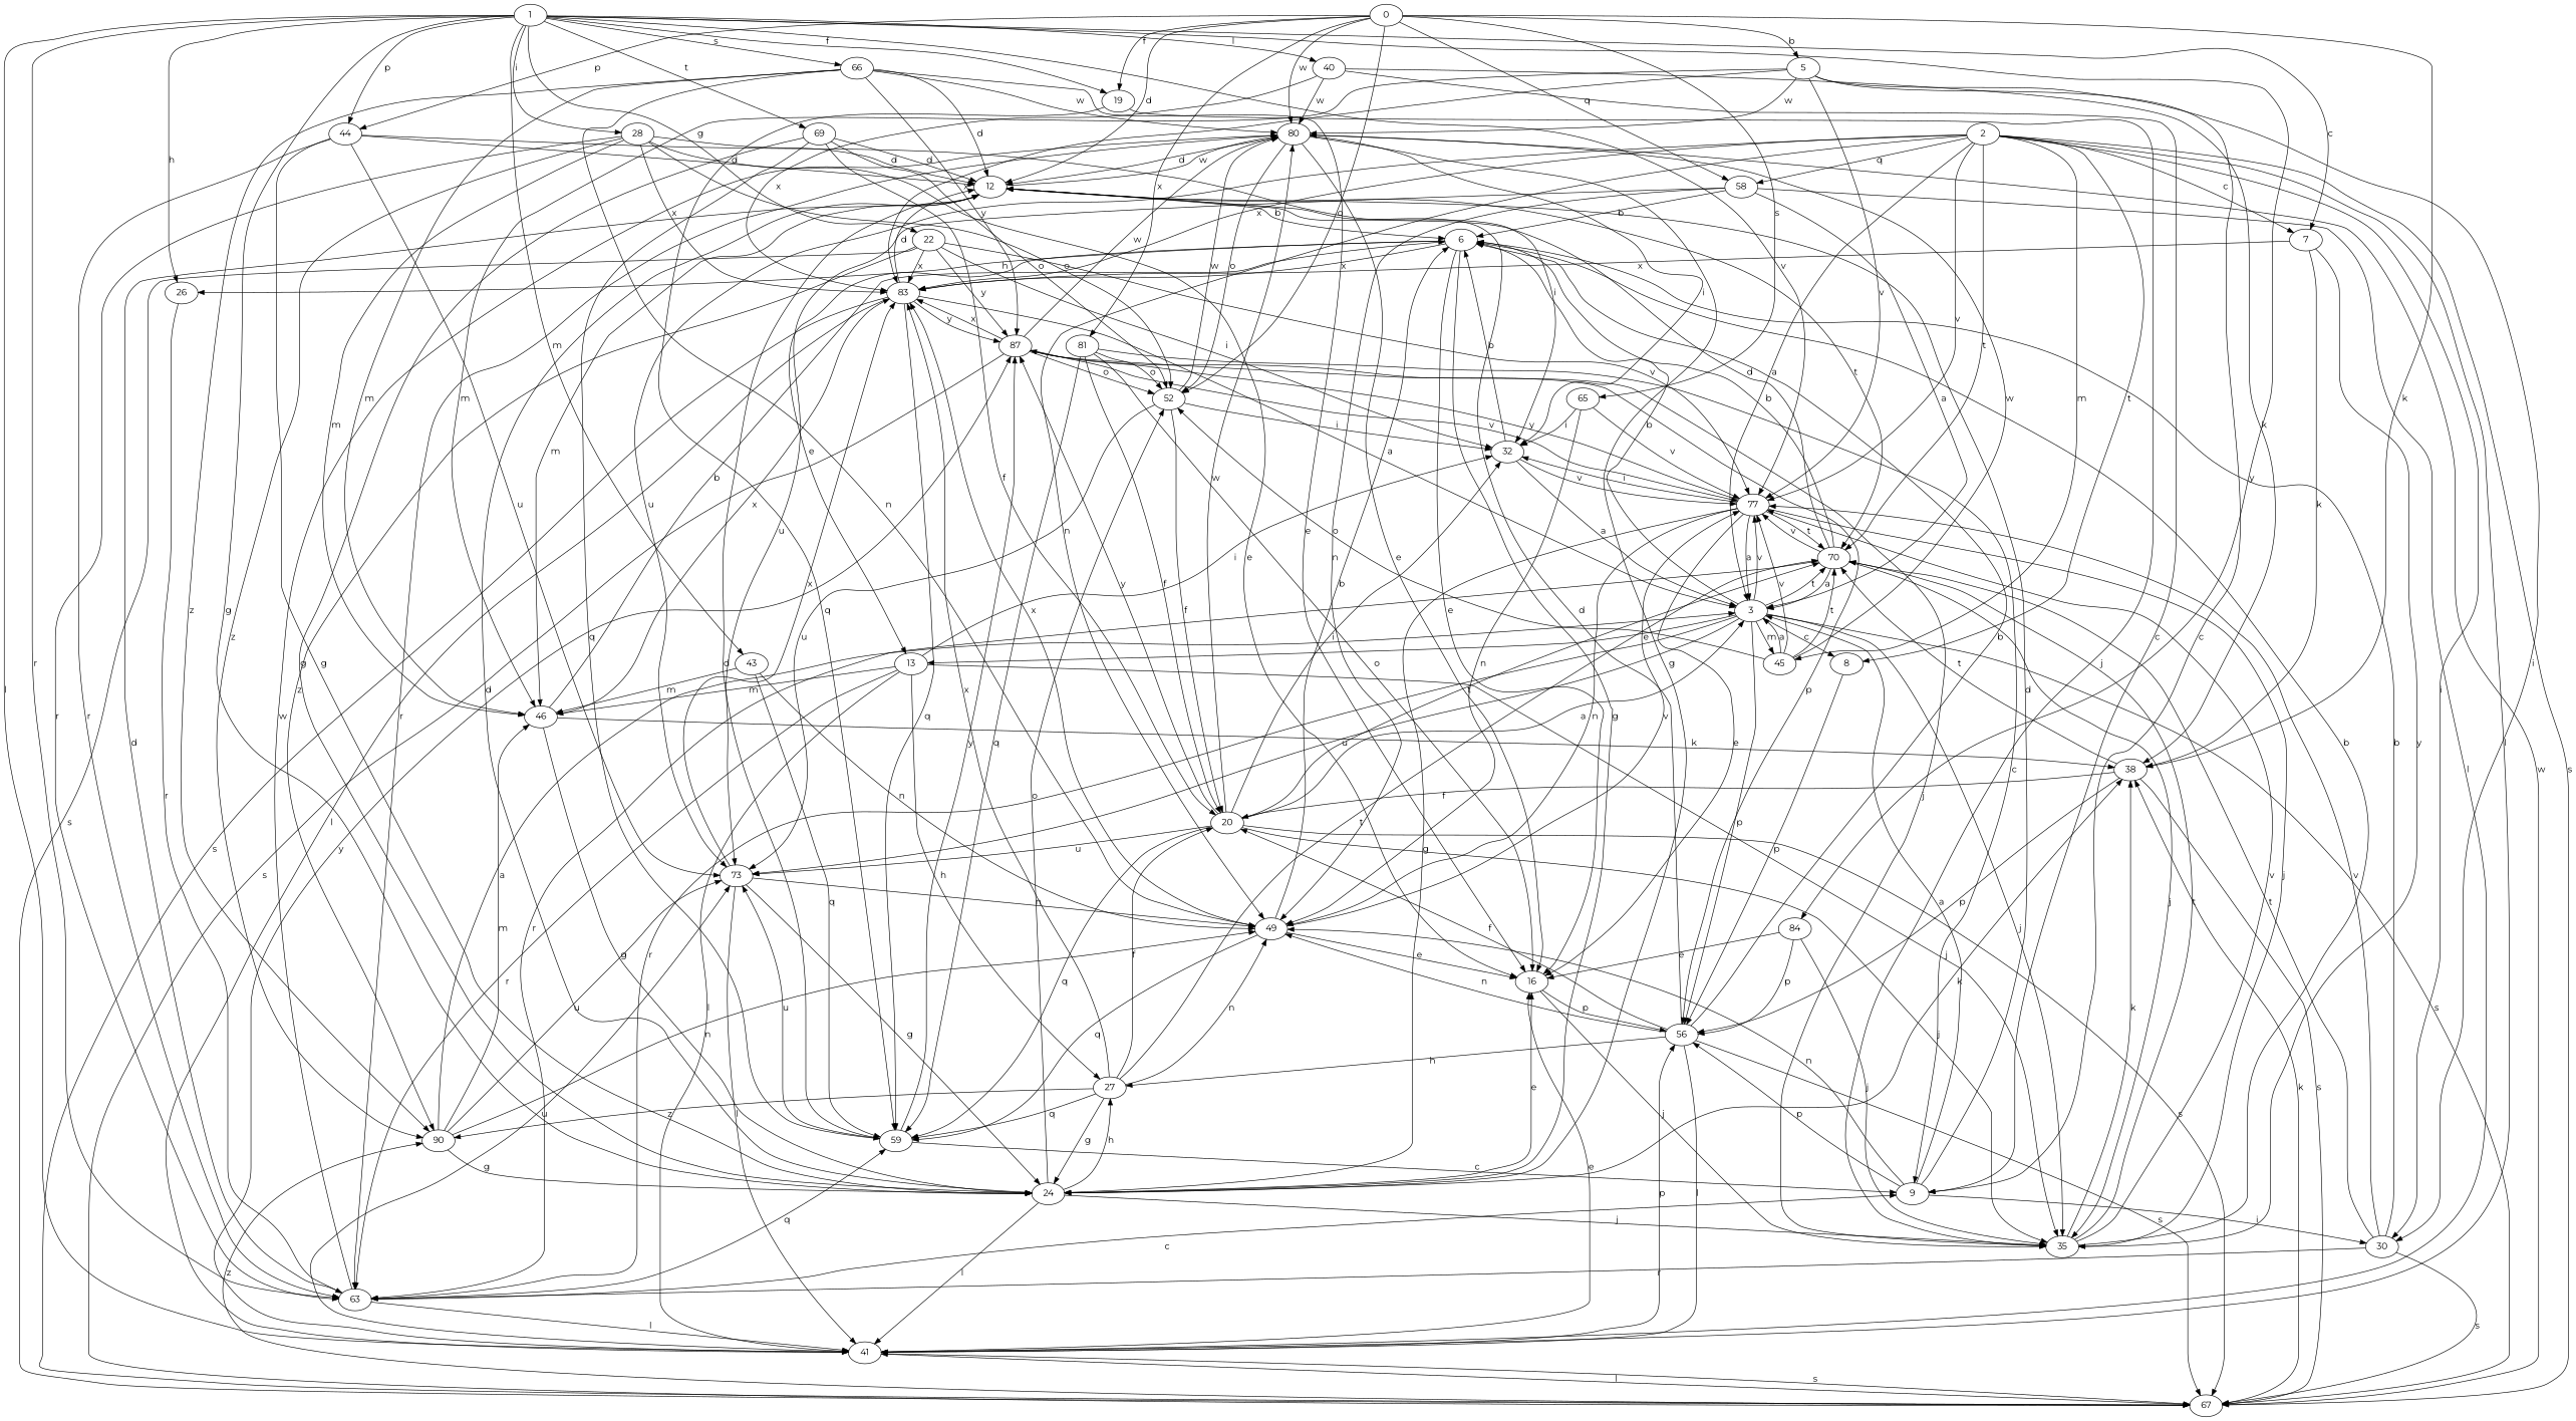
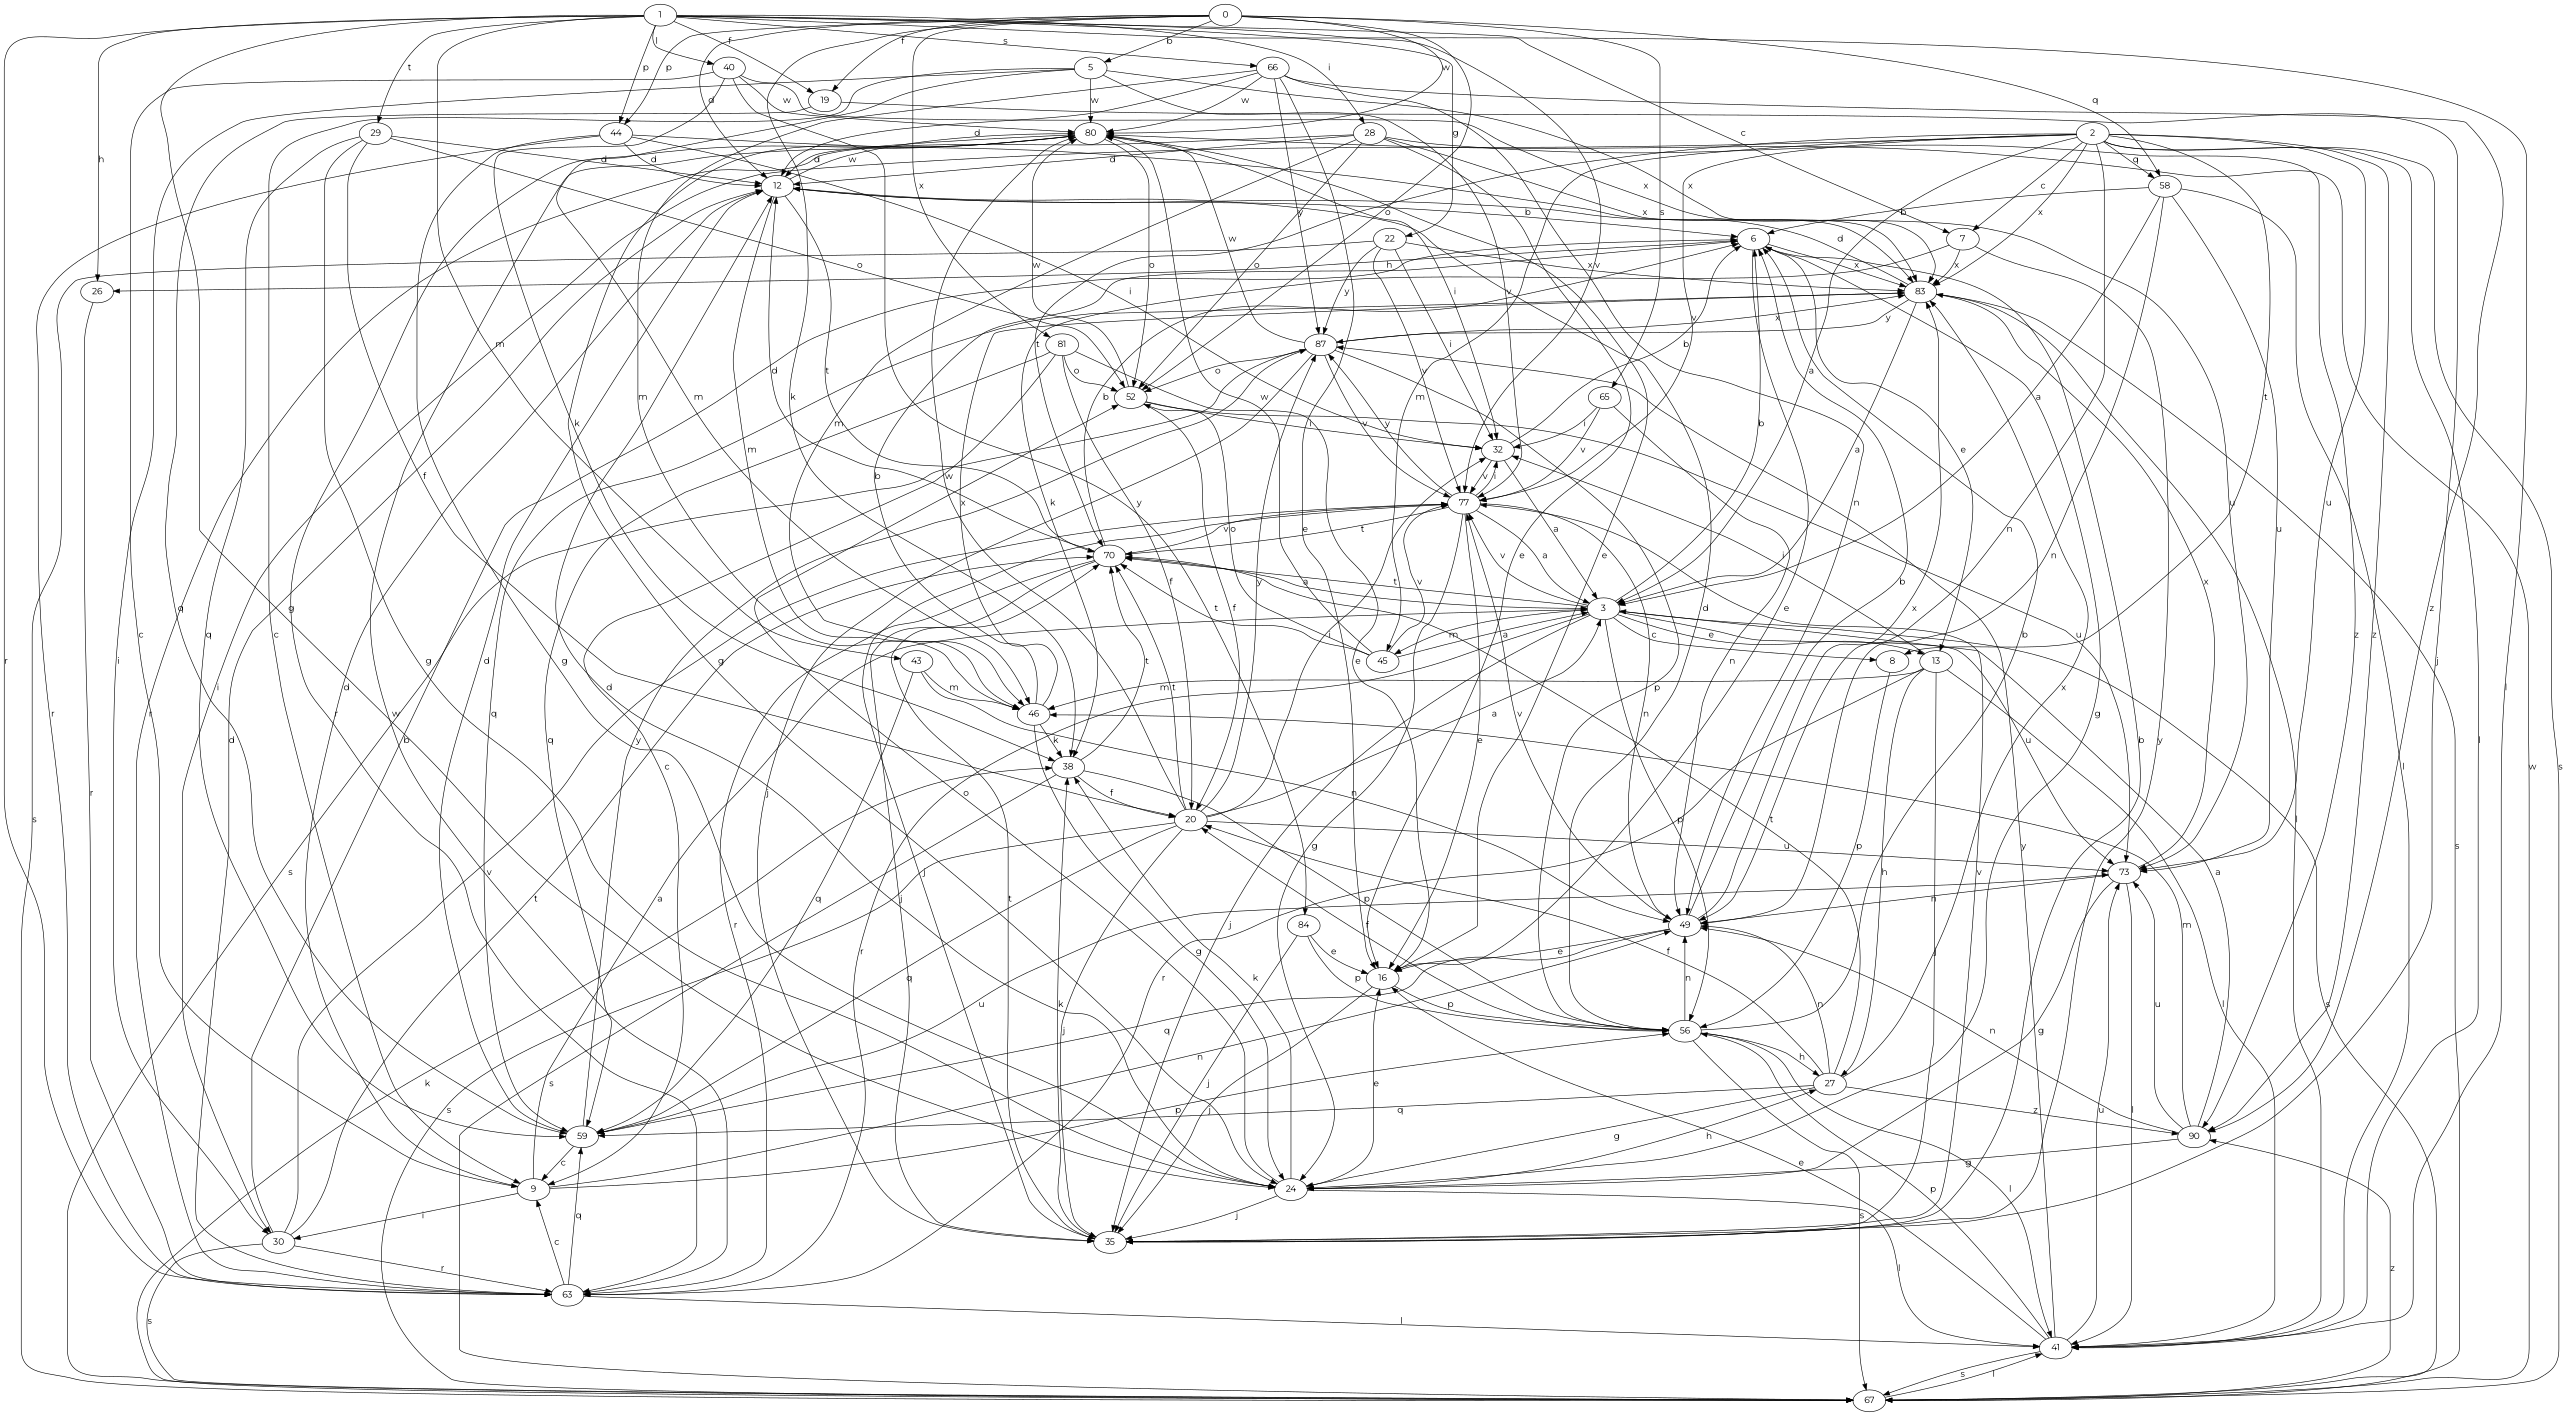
  strict digraph {
    fontname=Montserrat
    node [fontname=Montserrat]
    edge [fontname=Montserrat]
    0
    5
    12
    19
    38
    52
    n7 [label=44]
    58
    65
    80
    81
    77
    30
    83
    9
    46
    70
    6
    35
    59
    67
    56
    20
    73
    32
    24
    63
    41
    3
    49
    16
    1
    7
    22
    26
    28
    40
    43
    66
-   69
+   69 [label=29]
    84
    87
    27
    90
    2
    8
    45
    13
    0 -> 5 [label=b]
    0 -> 12 [label=d]
    0 -> 19 [label=f]
    0 -> 38 [label=k]
    0 -> 52 [label=o]
    0 -> n7 [label=p]
    0 -> 58 [label=q]
    0 -> 65 [label=s]
    0 -> 80 [label=w]
    0 -> 81 [label=x]
    5 -> 80 [label=w]
    5 -> 77 [label=v]
    5 -> 30 [label=i]
    5 -> 83 [label=x]
    5 -> 9 [label=c]
    5 -> 46 [label=m]
    12 -> 80 [label=w]
    12 -> 46 [label=m]
    12 -> 70 [label=t]
    12 -> 6 [label=b]
    19 -> 35 [label=j]
    19 -> 59 [label=q]
    38 -> 70 [label=t]
    38 -> 67 [label=s]
    38 -> 56 [label=p]
    38 -> 20 [label=f]
    52 -> 80 [label=w]
    52 -> 20 [label=f]
    52 -> 73 [label=u]
    52 -> 32 [label=i]
    n7 -> 12 [label=d]
    n7 -> 73 [label=u]
    n7 -> 32 [label=i]
    n7 -> 24 [label=g]
    n7 -> 63 [label=r]
    58 -> 6 [label=b]
    58 -> 73 [label=u]
    58 -> 41 [label=l]
    58 -> 3 [label=a]
    58 -> 49 [label=n]
    65 -> 77 [label=v]
    65 -> 32 [label=i]
    65 -> 49 [label=n]
    80 -> 12 [label=d]
    80 -> 52 [label=o]
    80 -> 32 [label=i]
    80 -> 24 [label=g]
    80 -> 63 [label=r]
    80 -> 16 [label=e]
    81 -> 52 [label=o]
    81 -> 9 [label=c]
    81 -> 59 [label=q]
    81 -> 20 [label=f]
-   81 -> 16 [label=o]
+   81 -> 16 [label=e]
    77 -> 70 [label=t]
    77 -> 35 [label=j]
    77 -> 32 [label=i]
    77 -> 24 [label=g]
    77 -> 3 [label=a]
    77 -> 49 [label=n]
    77 -> 16 [label=e]
    77 -> 87 [label=y]
    30 -> 77 [label=v]
    30 -> 70 [label=t]
    30 -> 6 [label=b]
    30 -> 67 [label=s]
    30 -> 63 [label=r]
    83 -> 12 [label=d]
    83 -> 59 [label=q]
    83 -> 67 [label=s]
    83 -> 41 [label=l]
    83 -> 3 [label=a]
    83 -> 87 [label=y]
    9 -> 12 [label=d]
    9 -> 30 [label=i]
    9 -> 56 [label=p]
    9 -> 3 [label=a]
    9 -> 49 [label=n]
    46 -> 38 [label=k]
    46 -> 83 [label=x]
    46 -> 6 [label=b]
    46 -> 24 [label=g]
    70 -> 12 [label=d]
    70 -> 77 [label=v]
    70 -> 6 [label=b]
    70 -> 35 [label=j]
    70 -> 63 [label=r]
    70 -> 3 [label=a]
    6 -> 83 [label=x]
    6 -> 24 [label=g]
    6 -> 16 [label=e]
    6 -> 26 [label=h]
    6 -> 13 [label=e]
    35 -> 38 [label=k]
    35 -> 77 [label=v]
    35 -> 70 [label=t]
    35 -> 6 [label=b]
    59 -> 12 [label=d]
    59 -> 9 [label=c]
    59 -> 73 [label=u]
    59 -> 87 [label=y]
    67 -> 38 [label=k]
    67 -> 80 [label=w]
    67 -> 41 [label=l]
    67 -> 90 [label=z]
    56 -> 12 [label=d]
    56 -> 6 [label=b]
    56 -> 67 [label=s]
    56 -> 20 [label=f]
    56 -> 41 [label=l]
    56 -> 49 [label=n]
    56 -> 27 [label=h]
    20 -> 80 [label=w]
    20 -> 70 [label=t]
    20 -> 35 [label=j]
    20 -> 59 [label=q]
    20 -> 67 [label=s]
    20 -> 73 [label=u]
    20 -> 32 [label=i]
    20 -> 3 [label=a]
    20 -> 87 [label=y]
    73 -> 83 [label=x]
    73 -> 24 [label=g]
    73 -> 41 [label=l]
    73 -> 49 [label=n]
    32 -> 77 [label=v]
    32 -> 6 [label=b]
    32 -> 3 [label=a]
    24 -> 12 [label=d]
    24 -> 38 [label=k]
    24 -> 52 [label=o]
    24 -> 35 [label=j]
    24 -> 41 [label=l]
    24 -> 16 [label=e]
    24 -> 27 [label=h]
    63 -> 12 [label=d]
    63 -> 80 [label=w]
    63 -> 9 [label=c]
    63 -> 59 [label=q]
    63 -> 41 [label=l]
    41 -> 67 [label=s]
    41 -> 56 [label=p]
    41 -> 73 [label=u]
    41 -> 16 [label=e]
    41 -> 87 [label=y]
    3 -> 77 [label=v]
    3 -> 70 [label=t]
    3 -> 6 [label=b]
    3 -> 35 [label=j]
    3 -> 67 [label=s]
    3 -> 56 [label=p]
    3 -> 73 [label=u]
    3 -> 63 [label=r]
    3 -> 8 [label=c]
    3 -> 45 [label=m]
    3 -> 13 [label=e]
    49 -> 77 [label=v]
    49 -> 83 [label=x]
    49 -> 6 [label=b]
    49 -> 59 [label=q]
    49 -> 16 [label=e]
    16 -> 35 [label=j]
    16 -> 56 [label=p]
    1 -> 19 [label=f]
    1 -> n7 [label=p]
    1 -> 77 [label=v]
    1 -> 24 [label=g]
    1 -> 63 [label=r]
    1 -> 41 [label=l]
    1 -> 7 [label=c]
    1 -> 22 [label=g]
    1 -> 26 [label=h]
    1 -> 28 [label=i]
    1 -> 40 [label=l]
    1 -> 43 [label=m]
    1 -> 66 [label=s]
    1 -> 69 [label=t]
-   1 -> 84 [label=y]
+   40 -> 84 [label=y]
    7 -> 38 [label=k]
    7 -> 83 [label=x]
    7 -> 35 [label=y]
    22 -> 77 [label=v]
    22 -> 83 [label=x]
    22 -> 67 [label=s]
    22 -> 32 [label=i]
    22 -> 87 [label=y]
    26 -> 63 [label=r]
    28 -> 12 [label=d]
    28 -> 52 [label=o]
    28 -> 83 [label=x]
    28 -> 46 [label=m]
    28 -> 63 [label=r]
    28 -> 16 [label=e]
    28 -> 90 [label=z]
    40 -> 38 [label=k]
    40 -> 80 [label=w]
    40 -> 83 [label=x]
    40 -> 9 [label=c]
    43 -> 46 [label=m]
    43 -> 59 [label=q]
    43 -> 49 [label=n]
    66 -> 12 [label=d]
    66 -> 80 [label=w]
    66 -> 46 [label=m]
    66 -> 49 [label=n]
    66 -> 16 [label=e]
    66 -> 87 [label=y]
    66 -> 90 [label=z]
    69 -> 12 [label=d]
    69 -> 52 [label=o]
    69 -> 59 [label=q]
    69 -> 20 [label=f]
    69 -> 24 [label=g]
    84 -> 35 [label=j]
    84 -> 56 [label=p]
    84 -> 16 [label=e]
    87 -> 52 [label=o]
    87 -> 80 [label=w]
    87 -> 77 [label=v]
    87 -> 83 [label=x]
    87 -> 35 [label=j]
    87 -> 67 [label=s]
    87 -> 56 [label=p]
    27 -> 83 [label=x]
    27 -> 70 [label=t]
    27 -> 59 [label=q]
    27 -> 20 [label=f]
    27 -> 24 [label=g]
    27 -> 49 [label=n]
    27 -> 90 [label=z]
    90 -> 46 [label=m]
    90 -> 73 [label=u]
    90 -> 24 [label=g]
    90 -> 3 [label=a]
    90 -> 49 [label=n]
    2 -> 58 [label=q]
    2 -> 77 [label=v]
    2 -> 30 [label=i]
    2 -> 83 [label=x]
    2 -> 70 [label=t]
    2 -> 67 [label=s]
    2 -> 73 [label=u]
    2 -> 41 [label=l]
    2 -> 3 [label=a]
    2 -> 49 [label=n]
    2 -> 7 [label=c]
-   22 -> 90 [label=z]
+   2 -> 90 [label=z]
    2 -> 8 [label=t]
    2 -> 45 [label=m]
    8 -> 56 [label=p]
    45 -> 52 [label=o]
    45 -> 80 [label=w]
    45 -> 77 [label=v]
    45 -> 70 [label=t]
    45 -> 3 [label=a]
    13 -> 46 [label=m]
    13 -> 35 [label=j]
    13 -> 32 [label=i]
    13 -> 63 [label=r]
    13 -> 41 [label=l]
    13 -> 27 [label=h]
  }
